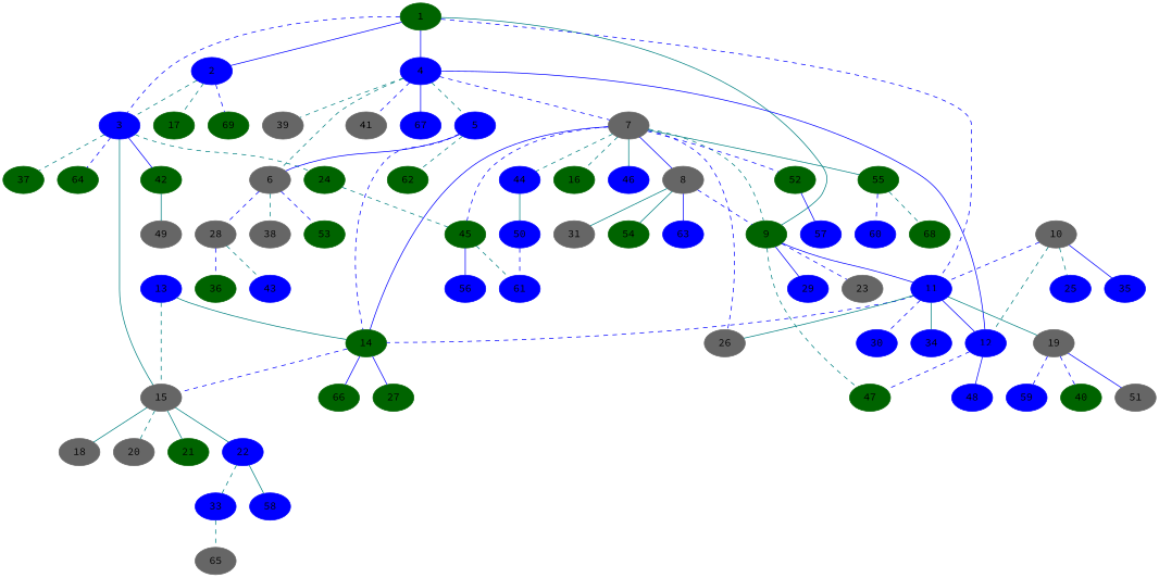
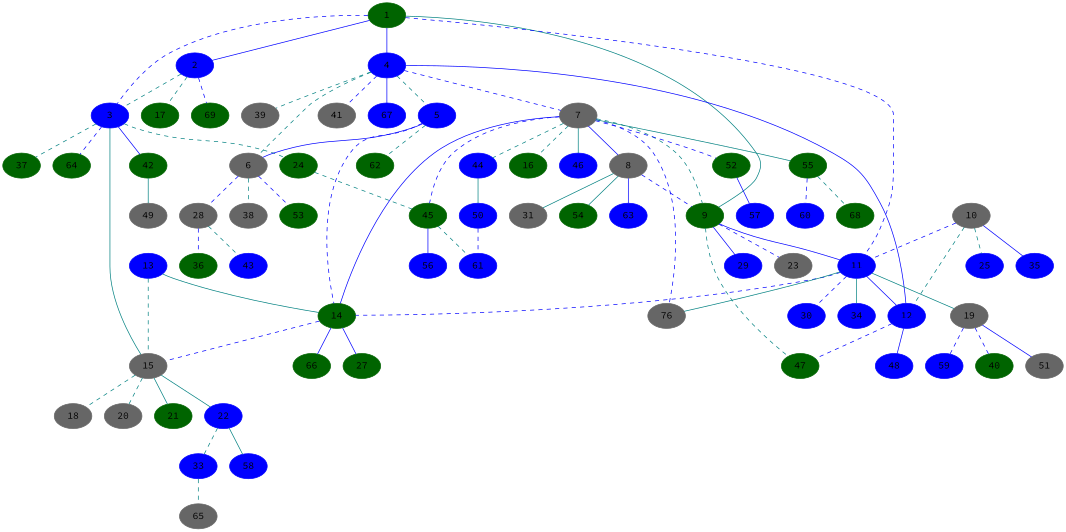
  graph {
    fontname="Source Code Pro"
    node [color=blue fontname="Source Code Pro" style=filled]
    edge [color=blue fontname="Source Code Pro" style=dashed]
    1 [color=darkgreen]
    2
    3
    4
    9 [color=darkgreen]
    11
    17 [color=darkgreen]
    69 [color=darkgreen]
    15 [color=gray40]
    24 [color=darkgreen]
    37 [color=darkgreen]
    42 [color=darkgreen]
    64 [color=darkgreen]
    5
    6 [color=gray40]
    7 [color=gray40]
    12
    39 [color=gray40]
    41 [color=gray40]
    67
    23 [color=gray40]
    29
    47 [color=darkgreen]
    14 [color=darkgreen]
-   26 [color=gray40]
+   26 [color=gray40 label=76]
    19 [color=gray40]
    30
    34
    18 [color=gray40]
    20 [color=gray40]
    21 [color=darkgreen]
    22
    45 [color=darkgreen]
    49 [color=gray40]
    62 [color=darkgreen]
    28 [color=gray40]
    38 [color=gray40]
    53 [color=darkgreen]
    8 [color=gray40]
    16 [color=darkgreen]
    44
    46
    52 [color=darkgreen]
    55 [color=darkgreen]
    48
    27 [color=darkgreen]
    66 [color=darkgreen]
    36 [color=darkgreen]
    43
    31 [color=gray40]
    54 [color=darkgreen]
    63
    50
    56
    61
    57
    60
    68 [color=darkgreen]
    10 [color=gray40]
    25
    35
    40 [color=darkgreen]
    51 [color=gray40]
    59
    13
    33
    58
    65 [color=gray40]
    1 -- 2 [style=solid]
    1 -- 3
    1 -- 4 [style=solid]
    1 -- 9 [color=teal style=solid]
    1 -- 11
    2 -- 3 [color=teal]
    2 -- 17 [color=teal]
    2 -- 69
    3 -- 15 [color=teal style=solid]
    3 -- 24 [color=teal]
    3 -- 37 [color=teal]
    3 -- 42 [style=solid]
    3 -- 64
    4 -- 5 [color=teal]
    4 -- 6 [color=teal]
    4 -- 7
    4 -- 12 [style=solid]
    4 -- 39 [color=teal]
    4 -- 41
    4 -- 67 [style=solid]
    9 -- 11 [style=solid]
    9 -- 23
    9 -- 29 [style=solid]
    9 -- 47 [color=teal]
    11 -- 12 [style=solid]
    11 -- 14
    11 -- 26 [color=teal style=solid]
    11 -- 19 [color=teal style=solid]
    11 -- 30
    11 -- 34 [color=teal style=solid]
-   15 -- 18 [color=teal style=solid]
+   15 -- 18 [color=teal]
    15 -- 20 [color=teal]
    15 -- 21 [color=teal style=solid]
    15 -- 22 [color=teal style=solid]
    24 -- 45 [color=teal]
    42 -- 49 [color=teal style=solid]
    5 -- 6 [style=solid]
    5 -- 14
    5 -- 62 [color=teal]
    6 -- 28
    6 -- 38 [color=teal]
    6 -- 53
    7 -- 9 [color=teal]
    7 -- 14 [style=solid]
    7 -- 26
    7 -- 45
    7 -- 8 [style=solid]
    7 -- 16 [color=teal]
    7 -- 44 [color=teal]
    7 -- 46 [color=teal style=solid]
    7 -- 52
    7 -- 55 [color=teal style=solid]
    12 -- 47
    12 -- 48 [style=solid]
    14 -- 15
    14 -- 27 [style=solid]
    14 -- 66 [style=solid]
    19 -- 40
    19 -- 51 [style=solid]
    19 -- 59
    22 -- 33 [color=teal]
    22 -- 58 [color=teal style=solid]
    45 -- 56 [style=solid]
    45 -- 61 [color=teal]
    28 -- 36
    28 -- 43 [color=teal]
    8 -- 9
    8 -- 31 [color=teal style=solid]
    8 -- 54 [color=teal style=solid]
    8 -- 63 [style=solid]
    44 -- 50 [color=teal style=solid]
    52 -- 57 [style=solid]
    55 -- 60
    55 -- 68 [color=teal]
    50 -- 61
    10 -- 11
    10 -- 12 [color=teal]
    10 -- 25 [color=teal]
    10 -- 35 [style=solid]
    13 -- 15 [color=teal]
    13 -- 14 [color=teal style=solid]
    33 -- 65 [color=teal]
  }
